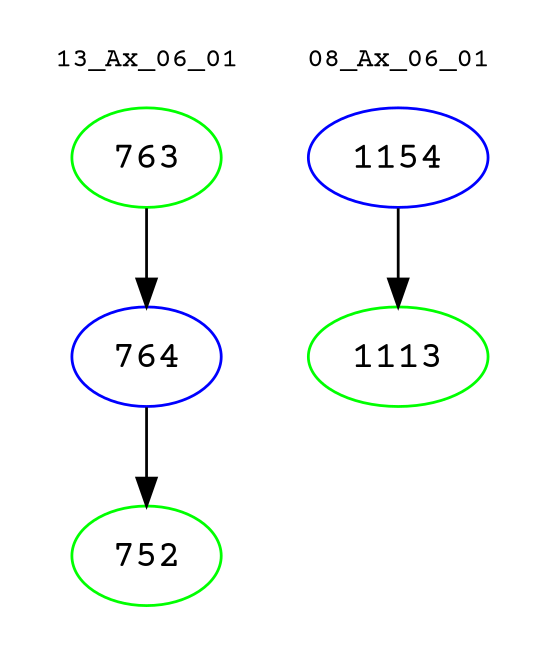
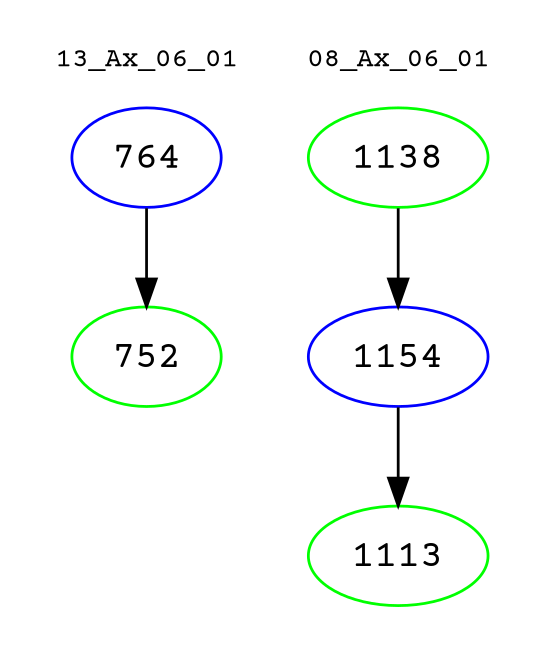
  digraph {
    fontname="Courier Prime"
    node [color=green fontname="Courier Prime"]
    edge [color=black fontname="Courier Prime"]
-   n1 [label=763]
    n2 [label=752]
    n3 [color=blue label=764]
+   n4 [label=1138]
    n5 [label=1113]
    n6 [color=blue label=1154]
    subgraph cluster_1 {
      color=white
      fontsize=10
      label="13_Ax_06_01"
-     n1
      n2
      n3
    }
    subgraph cluster_2 {
      color=white
      fontsize=10
      label="08_Ax_06_01"
+     n4
      n5
      n6
    }
-   n1 -> n3
    n3 -> n2
+   n4 -> n6
    n6 -> n5
  }
